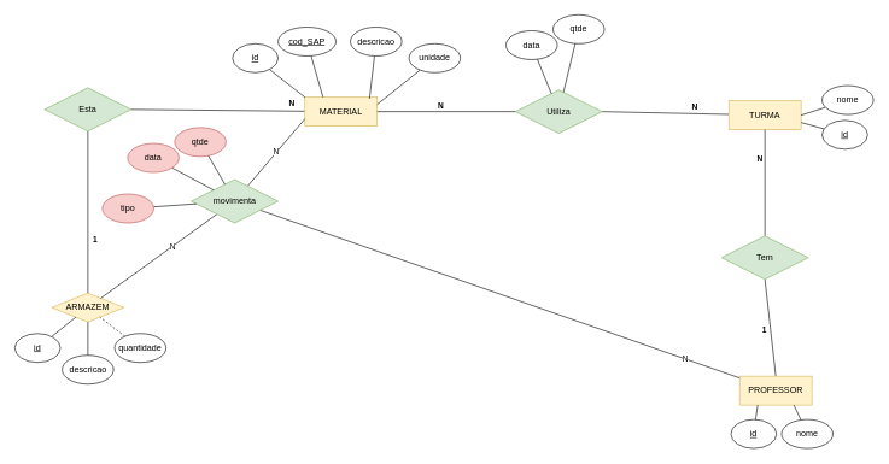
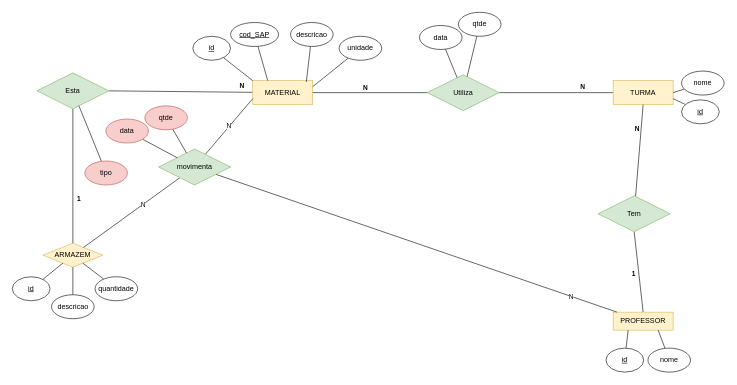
  <mxCell id="0" />
  <mxCell id="1" parent="0" />
  <mxCell id="2" style="edgeStyle=none;rounded=0;orthogonalLoop=1;jettySize=auto;html=1;entryX=0.5;entryY=1;entryDx=0;entryDy=0;strokeColor=default;align=center;verticalAlign=middle;fontFamily=Helvetica;fontSize=11;fontColor=default;labelBackgroundColor=default;endArrow=none;endFill=0;exitX=0.5;exitY=0;exitDx=0;exitDy=0;" parent="1" source="4" target="17" edge="1"><mxGeometry relative="1" as="geometry" /></mxCell>
  <mxCell id="3" value="1" style="edgeLabel;html=1;align=center;verticalAlign=middle;resizable=0;points=[];fontFamily=Helvetica;fontSize=11;fontColor=default;labelBackgroundColor=default;fontStyle=1" parent="2" vertex="1" connectable="0"><mxGeometry x="-0.236" y="1" relative="1" as="geometry"><mxPoint x="-10" y="-13" as="offset" /></mxGeometry></mxCell>
- <mxCell id="4" value="PROFESSOR" style="whiteSpace=wrap;html=1;align=center;fillColor=#fff2cc;strokeColor=#d6b656;" parent="1" vertex="1"><mxGeometry x="1022" y="520" width="100" height="40" as="geometry" /></mxCell>
+ <mxCell id="4" value="PROFESSOR" style="whiteSpace=wrap;html=1;align=center;fillColor=#fff2cc;strokeColor=#d6b656;" parent="1" vertex="1"><mxGeometry x="1022" y="520" width="100" height="30" as="geometry" /></mxCell>
  <mxCell id="5" value="ARMAZEM" style="rhombus;whiteSpace=wrap;html=1;align=center;fillColor=#fff2cc;strokeColor=#d6b656;" parent="1" vertex="1"><mxGeometry x="71" y="405" width="100" height="40" as="geometry" /></mxCell>
  <mxCell id="6" style="rounded=0;orthogonalLoop=1;jettySize=auto;html=1;entryX=1;entryY=0.5;entryDx=0;entryDy=0;endArrow=none;endFill=0;" parent="1" source="8" target="14" edge="1"><mxGeometry relative="1" as="geometry" /></mxCell>
  <mxCell id="7" value="N" style="edgeLabel;html=1;align=center;verticalAlign=middle;resizable=0;points=[];fontFamily=Helvetica;fontSize=11;fontColor=default;labelBackgroundColor=default;fontStyle=1" parent="6" vertex="1" connectable="0"><mxGeometry x="-0.056" y="-2" relative="1" as="geometry"><mxPoint x="94" y="-8" as="offset" /></mxGeometry></mxCell>
  <mxCell id="8" value="MATERIAL" style="whiteSpace=wrap;html=1;align=center;fillColor=#fff2cc;strokeColor=#d6b656;" parent="1" vertex="1"><mxGeometry x="421" y="134" width="100" height="40" as="geometry" /></mxCell>
  <mxCell id="9" style="edgeStyle=none;rounded=0;orthogonalLoop=1;jettySize=auto;html=1;entryX=1;entryY=0.5;entryDx=0;entryDy=0;strokeColor=default;align=center;verticalAlign=middle;fontFamily=Helvetica;fontSize=11;fontColor=default;labelBackgroundColor=default;endArrow=none;endFill=0;" parent="1" source="11" target="42" edge="1"><mxGeometry relative="1" as="geometry" /></mxCell>
  <mxCell id="10" value="N" style="edgeLabel;html=1;align=center;verticalAlign=middle;resizable=0;points=[];fontFamily=Helvetica;fontSize=11;fontColor=default;labelBackgroundColor=default;fontStyle=1" parent="9" vertex="1" connectable="0"><mxGeometry x="-0.457" relative="1" as="geometry"><mxPoint y="-10" as="offset" /></mxGeometry></mxCell>
- <mxCell id="11" value="TURMA" style="whiteSpace=wrap;html=1;align=center;fillColor=#fff2cc;strokeColor=#d6b656;" parent="1" vertex="1"><mxGeometry x="1007" y="139" width="100" height="40" as="geometry" /></mxCell>
+ <mxCell id="11" value="TURMA" style="whiteSpace=wrap;html=1;align=center;fillColor=#fff2cc;strokeColor=#d6b656;" parent="1" vertex="1"><mxGeometry x="1022" y="134" width="100" height="40" as="geometry" /></mxCell>
  <mxCell id="12" style="edgeStyle=none;rounded=0;orthogonalLoop=1;jettySize=auto;html=1;entryX=0.5;entryY=0;entryDx=0;entryDy=0;strokeColor=default;align=center;verticalAlign=middle;fontFamily=Helvetica;fontSize=11;fontColor=default;labelBackgroundColor=default;endArrow=none;endFill=0;exitX=0.5;exitY=1;exitDx=0;exitDy=0;" parent="1" source="14" target="5" edge="1"><mxGeometry relative="1" as="geometry" /></mxCell>
  <mxCell id="13" value="1" style="edgeLabel;html=1;align=center;verticalAlign=middle;resizable=0;points=[];fontFamily=Helvetica;fontSize=11;fontColor=default;labelBackgroundColor=default;fontStyle=1" parent="12" vertex="1" connectable="0"><mxGeometry x="-0.27" y="2" relative="1" as="geometry"><mxPoint x="7" y="67" as="offset" /></mxGeometry></mxCell>
  <mxCell id="14" value="Esta" style="shape=rhombus;perimeter=rhombusPerimeter;whiteSpace=wrap;html=1;align=center;fillColor=#d5e8d4;strokeColor=#82b366;" parent="1" vertex="1"><mxGeometry x="61" y="121" width="120" height="60" as="geometry" /></mxCell>
  <mxCell id="15" style="edgeStyle=none;rounded=0;orthogonalLoop=1;jettySize=auto;html=1;entryX=0.5;entryY=1;entryDx=0;entryDy=0;strokeColor=default;align=center;verticalAlign=middle;fontFamily=Helvetica;fontSize=11;fontColor=default;labelBackgroundColor=default;endArrow=none;endFill=0;" parent="1" source="17" target="11" edge="1"><mxGeometry relative="1" as="geometry" /></mxCell>
  <mxCell id="16" value="N" style="edgeLabel;html=1;align=center;verticalAlign=middle;resizable=0;points=[];fontFamily=Helvetica;fontSize=11;fontColor=default;labelBackgroundColor=default;fontStyle=1" parent="15" vertex="1" connectable="0"><mxGeometry x="0.559" y="1" relative="1" as="geometry"><mxPoint x="-7" y="7" as="offset" /></mxGeometry></mxCell>
  <mxCell id="17" value="Tem" style="shape=rhombus;perimeter=rhombusPerimeter;whiteSpace=wrap;html=1;align=center;fillColor=#d5e8d4;strokeColor=#82b366;" parent="1" vertex="1"><mxGeometry x="997" y="326" width="120" height="60" as="geometry" /></mxCell>
  <mxCell id="18" style="edgeStyle=none;rounded=0;orthogonalLoop=1;jettySize=auto;html=1;entryX=0.25;entryY=0;entryDx=0;entryDy=0;strokeColor=default;align=center;verticalAlign=middle;fontFamily=Helvetica;fontSize=11;fontColor=default;labelBackgroundColor=default;endArrow=none;endFill=0;" parent="1" source="19" target="8" edge="1"><mxGeometry relative="1" as="geometry" /></mxCell>
  <mxCell id="19" value="cod_SAP" style="ellipse;whiteSpace=wrap;html=1;align=center;fontStyle=4;" parent="1" vertex="1"><mxGeometry x="384" y="37" width="80" height="40" as="geometry" /></mxCell>
  <mxCell id="20" style="edgeStyle=none;rounded=0;orthogonalLoop=1;jettySize=auto;html=1;entryX=1;entryY=0.75;entryDx=0;entryDy=0;strokeColor=default;align=center;verticalAlign=middle;fontFamily=Helvetica;fontSize=11;fontColor=default;labelBackgroundColor=default;endArrow=none;endFill=0;" parent="1" source="21" target="11" edge="1"><mxGeometry relative="1" as="geometry" /></mxCell>
  <mxCell id="21" value="id" style="ellipse;whiteSpace=wrap;html=1;align=center;fontStyle=4;" parent="1" vertex="1"><mxGeometry x="1136" y="166" width="63" height="40" as="geometry" /></mxCell>
  <mxCell id="22" style="rounded=0;orthogonalLoop=1;jettySize=auto;html=1;endArrow=none;endFill=0;entryX=0.25;entryY=1;entryDx=0;entryDy=0;" parent="1" source="23" target="4" edge="1"><mxGeometry relative="1" as="geometry" /></mxCell>
  <mxCell id="23" value="id" style="ellipse;whiteSpace=wrap;html=1;align=center;fontStyle=4;" parent="1" vertex="1"><mxGeometry x="1010" y="580" width="63" height="40" as="geometry" /></mxCell>
  <mxCell id="24" style="edgeStyle=none;rounded=0;orthogonalLoop=1;jettySize=auto;html=1;entryX=0.25;entryY=1;entryDx=0;entryDy=0;strokeColor=default;align=center;verticalAlign=middle;fontFamily=Helvetica;fontSize=11;fontColor=default;labelBackgroundColor=default;endArrow=none;endFill=0;" parent="1" source="25" target="5" edge="1"><mxGeometry relative="1" as="geometry" /></mxCell>
  <mxCell id="25" value="id" style="ellipse;whiteSpace=wrap;html=1;align=center;fontStyle=4;" parent="1" vertex="1"><mxGeometry x="20" y="461" width="63" height="40" as="geometry" /></mxCell>
  <mxCell id="26" style="edgeStyle=none;rounded=0;orthogonalLoop=1;jettySize=auto;html=1;entryX=0;entryY=0;entryDx=0;entryDy=0;strokeColor=default;align=center;verticalAlign=middle;fontFamily=Helvetica;fontSize=11;fontColor=default;labelBackgroundColor=default;endArrow=none;endFill=0;" parent="1" source="27" target="8" edge="1"><mxGeometry relative="1" as="geometry" /></mxCell>
  <mxCell id="27" value="id" style="ellipse;whiteSpace=wrap;html=1;align=center;fontStyle=4;" parent="1" vertex="1"><mxGeometry x="321" y="60" width="63" height="40" as="geometry" /></mxCell>
  <mxCell id="28" style="edgeStyle=none;rounded=0;orthogonalLoop=1;jettySize=auto;html=1;entryX=0.5;entryY=1;entryDx=0;entryDy=0;strokeColor=default;align=center;verticalAlign=middle;fontFamily=Helvetica;fontSize=11;fontColor=default;labelBackgroundColor=default;endArrow=none;endFill=0;" parent="1" source="29" target="5" edge="1"><mxGeometry relative="1" as="geometry" /></mxCell>
  <mxCell id="29" value="descricao" style="ellipse;whiteSpace=wrap;html=1;align=center;" parent="1" vertex="1"><mxGeometry x="85.5" y="491" width="71" height="40" as="geometry" /></mxCell>
  <mxCell id="30" style="edgeStyle=none;rounded=0;orthogonalLoop=1;jettySize=auto;html=1;strokeColor=default;align=center;verticalAlign=middle;fontFamily=Helvetica;fontSize=11;fontColor=default;labelBackgroundColor=default;endArrow=none;endFill=0;entryX=0.75;entryY=1;entryDx=0;entryDy=0;" parent="1" source="31" target="4" edge="1"><mxGeometry relative="1" as="geometry"><mxPoint x="466.143" y="706" as="targetPoint" /></mxGeometry></mxCell>
  <mxCell id="31" value="nome" style="ellipse;whiteSpace=wrap;html=1;align=center;" parent="1" vertex="1"><mxGeometry x="1080" y="580" width="71" height="40" as="geometry" /></mxCell>
  <mxCell id="32" style="edgeStyle=none;rounded=0;orthogonalLoop=1;jettySize=auto;html=1;entryX=0.893;entryY=0.054;entryDx=0;entryDy=0;strokeColor=default;align=center;verticalAlign=middle;fontFamily=Helvetica;fontSize=11;fontColor=default;labelBackgroundColor=default;endArrow=none;endFill=0;entryPerimeter=0;" parent="1" source="33" target="8" edge="1"><mxGeometry relative="1" as="geometry" /></mxCell>
  <mxCell id="33" value="descricao" style="ellipse;whiteSpace=wrap;html=1;align=center;" parent="1" vertex="1"><mxGeometry x="484" y="37" width="71" height="40" as="geometry" /></mxCell>
  <mxCell id="34" style="edgeStyle=none;rounded=0;orthogonalLoop=1;jettySize=auto;html=1;entryX=1;entryY=0.5;entryDx=0;entryDy=0;strokeColor=default;align=center;verticalAlign=middle;fontFamily=Helvetica;fontSize=11;fontColor=default;labelBackgroundColor=default;endArrow=none;endFill=0;" parent="1" source="35" target="11" edge="1"><mxGeometry relative="1" as="geometry" /></mxCell>
  <mxCell id="35" value="nome" style="ellipse;whiteSpace=wrap;html=1;align=center;" parent="1" vertex="1"><mxGeometry x="1136" y="118" width="71" height="40" as="geometry" /></mxCell>
  <mxCell id="36" style="edgeStyle=none;rounded=0;orthogonalLoop=1;jettySize=auto;html=1;entryX=1;entryY=0.25;entryDx=0;entryDy=0;strokeColor=default;align=center;verticalAlign=middle;fontFamily=Helvetica;fontSize=11;fontColor=default;labelBackgroundColor=default;endArrow=none;endFill=0;" parent="1" source="37" target="8" edge="1"><mxGeometry relative="1" as="geometry" /></mxCell>
  <mxCell id="37" value="unidade" style="ellipse;whiteSpace=wrap;html=1;align=center;" parent="1" vertex="1"><mxGeometry x="565" y="60" width="71" height="40" as="geometry" /></mxCell>
- <mxCell id="38" style="edgeStyle=none;rounded=0;orthogonalLoop=1;jettySize=auto;html=1;entryX=0.75;entryY=1;entryDx=0;entryDy=0;strokeColor=default;align=center;verticalAlign=middle;fontFamily=Helvetica;fontSize=11;fontColor=default;labelBackgroundColor=default;endArrow=none;endFill=0;dashed=1;" parent="1" source="39" target="5" edge="1"><mxGeometry relative="1" as="geometry" /></mxCell>
+ <mxCell id="38" style="edgeStyle=none;rounded=0;orthogonalLoop=1;jettySize=auto;html=1;entryX=0.75;entryY=1;entryDx=0;entryDy=0;strokeColor=default;align=center;verticalAlign=middle;fontFamily=Helvetica;fontSize=11;fontColor=default;labelBackgroundColor=default;endArrow=none;endFill=0;" parent="1" source="39" target="5" edge="1"><mxGeometry relative="1" as="geometry" /></mxCell>
  <mxCell id="39" value="quantidade" style="ellipse;whiteSpace=wrap;html=1;align=center;" parent="1" vertex="1"><mxGeometry x="158" y="461" width="71" height="40" as="geometry" /></mxCell>
  <mxCell id="40" style="edgeStyle=none;rounded=0;orthogonalLoop=1;jettySize=auto;html=1;entryX=1;entryY=0.5;entryDx=0;entryDy=0;strokeColor=default;align=center;verticalAlign=middle;fontFamily=Helvetica;fontSize=11;fontColor=default;labelBackgroundColor=default;endArrow=none;endFill=0;exitX=0;exitY=0.5;exitDx=0;exitDy=0;" parent="1" source="42" target="8" edge="1"><mxGeometry relative="1" as="geometry" /></mxCell>
  <mxCell id="41" value="N" style="edgeLabel;html=1;align=center;verticalAlign=middle;resizable=0;points=[];fontFamily=Helvetica;fontSize=11;fontColor=default;labelBackgroundColor=default;fontStyle=1" parent="40" vertex="1" connectable="0"><mxGeometry x="0.109" y="-3" relative="1" as="geometry"><mxPoint x="2" y="-6" as="offset" /></mxGeometry></mxCell>
  <mxCell id="42" value="Utiliza" style="shape=rhombus;perimeter=rhombusPerimeter;whiteSpace=wrap;html=1;align=center;fillColor=#d5e8d4;strokeColor=#82b366;" parent="1" vertex="1"><mxGeometry x="712" y="124" width="120" height="60" as="geometry" /></mxCell>
  <mxCell id="43" style="edgeStyle=none;rounded=0;orthogonalLoop=1;jettySize=auto;html=1;entryX=0;entryY=0.75;entryDx=0;entryDy=0;strokeColor=default;align=center;verticalAlign=middle;fontFamily=Helvetica;fontSize=11;fontColor=default;labelBackgroundColor=default;endArrow=none;endFill=0;" edge="1" parent="1" source="49" target="8"><mxGeometry relative="1" as="geometry" /></mxCell>
  <mxCell id="44" value="N" style="edgeLabel;html=1;align=center;verticalAlign=middle;resizable=0;points=[];fontFamily=Helvetica;fontSize=11;fontColor=default;labelBackgroundColor=default;" vertex="1" connectable="0" parent="43"><mxGeometry x="0.023" y="2" relative="1" as="geometry"><mxPoint as="offset" /></mxGeometry></mxCell>
  <mxCell id="45" style="edgeStyle=none;rounded=0;orthogonalLoop=1;jettySize=auto;html=1;strokeColor=default;align=center;verticalAlign=middle;fontFamily=Helvetica;fontSize=11;fontColor=default;labelBackgroundColor=default;endArrow=none;endFill=0;" edge="1" parent="1" source="49" target="5"><mxGeometry relative="1" as="geometry" /></mxCell>
  <mxCell id="46" value="N" style="edgeLabel;html=1;align=center;verticalAlign=middle;resizable=0;points=[];fontFamily=Helvetica;fontSize=11;fontColor=default;labelBackgroundColor=default;" vertex="1" connectable="0" parent="45"><mxGeometry x="-0.228" y="1" relative="1" as="geometry"><mxPoint as="offset" /></mxGeometry></mxCell>
  <mxCell id="47" style="edgeStyle=none;rounded=0;orthogonalLoop=1;jettySize=auto;html=1;strokeColor=default;align=center;verticalAlign=middle;fontFamily=Helvetica;fontSize=11;fontColor=default;labelBackgroundColor=default;endArrow=none;endFill=0;" edge="1" parent="1" source="49" target="4"><mxGeometry relative="1" as="geometry" /></mxCell>
  <mxCell id="48" value="N" style="edgeLabel;html=1;align=center;verticalAlign=middle;resizable=0;points=[];fontFamily=Helvetica;fontSize=11;fontColor=default;labelBackgroundColor=default;" vertex="1" connectable="0" parent="47"><mxGeometry x="0.768" y="-1" relative="1" as="geometry"><mxPoint x="1" as="offset" /></mxGeometry></mxCell>
  <mxCell id="49" value="movimenta" style="shape=rhombus;perimeter=rhombusPerimeter;whiteSpace=wrap;html=1;align=center;fillColor=#d5e8d4;strokeColor=#82b366;" parent="1" vertex="1"><mxGeometry x="264" y="248" width="120" height="60" as="geometry" /></mxCell>
  <mxCell id="50" style="edgeStyle=none;rounded=0;orthogonalLoop=1;jettySize=auto;html=1;strokeColor=default;align=center;verticalAlign=middle;fontFamily=Helvetica;fontSize=11;fontColor=default;labelBackgroundColor=default;endArrow=none;endFill=0;" edge="1" parent="1" source="51" target="49"><mxGeometry relative="1" as="geometry" /></mxCell>
  <mxCell id="51" value="data" style="ellipse;whiteSpace=wrap;html=1;align=center;fillColor=#f8cecc;strokeColor=#b85450;" vertex="1" parent="1"><mxGeometry x="176" y="198" width="71" height="40" as="geometry" /></mxCell>
  <mxCell id="52" style="edgeStyle=none;rounded=0;orthogonalLoop=1;jettySize=auto;html=1;strokeColor=default;align=center;verticalAlign=middle;fontFamily=Helvetica;fontSize=11;fontColor=default;labelBackgroundColor=default;endArrow=none;endFill=0;" edge="1" parent="1" source="53" target="49"><mxGeometry relative="1" as="geometry" /></mxCell>
  <mxCell id="53" value="qtde" style="ellipse;whiteSpace=wrap;html=1;align=center;fillColor=#f8cecc;strokeColor=#b85450;" vertex="1" parent="1"><mxGeometry x="241" y="176" width="71" height="40" as="geometry" /></mxCell>
- <mxCell id="54" style="edgeStyle=none;rounded=0;orthogonalLoop=1;jettySize=auto;html=1;strokeColor=default;align=center;verticalAlign=middle;fontFamily=Helvetica;fontSize=11;fontColor=default;labelBackgroundColor=default;endArrow=none;endFill=0;" edge="1" parent="1" source="55" target="49"><mxGeometry relative="1" as="geometry" /></mxCell>
+ <mxCell id="54" style="edgeStyle=none;rounded=0;orthogonalLoop=1;jettySize=auto;html=1;strokeColor=default;align=center;verticalAlign=middle;fontFamily=Helvetica;fontSize=11;fontColor=default;labelBackgroundColor=default;endArrow=none;endFill=0;" edge="1" parent="1" source="55" target="14"><mxGeometry relative="1" as="geometry" /></mxCell>
  <mxCell id="55" value="tipo" style="ellipse;whiteSpace=wrap;html=1;align=center;fillColor=#f8cecc;strokeColor=#b85450;" vertex="1" parent="1"><mxGeometry x="141" y="268" width="71" height="40" as="geometry" /></mxCell>
  <mxCell id="56" style="edgeStyle=none;rounded=0;orthogonalLoop=1;jettySize=auto;html=1;strokeColor=default;align=center;verticalAlign=middle;fontFamily=Helvetica;fontSize=11;fontColor=default;labelBackgroundColor=default;endArrow=none;endFill=0;" edge="1" parent="1" source="57" target="42"><mxGeometry relative="1" as="geometry" /></mxCell>
  <mxCell id="57" value="data" style="ellipse;whiteSpace=wrap;html=1;align=center;" vertex="1" parent="1"><mxGeometry x="699" y="42" width="71" height="40" as="geometry" /></mxCell>
  <mxCell id="58" style="edgeStyle=none;rounded=0;orthogonalLoop=1;jettySize=auto;html=1;strokeColor=default;align=center;verticalAlign=middle;fontFamily=Helvetica;fontSize=11;fontColor=default;labelBackgroundColor=default;endArrow=none;endFill=0;" edge="1" parent="1" source="59" target="42"><mxGeometry relative="1" as="geometry" /></mxCell>
  <mxCell id="59" value="qtde" style="ellipse;whiteSpace=wrap;html=1;align=center;" vertex="1" parent="1"><mxGeometry x="764" y="20" width="71" height="40" as="geometry" /></mxCell>
